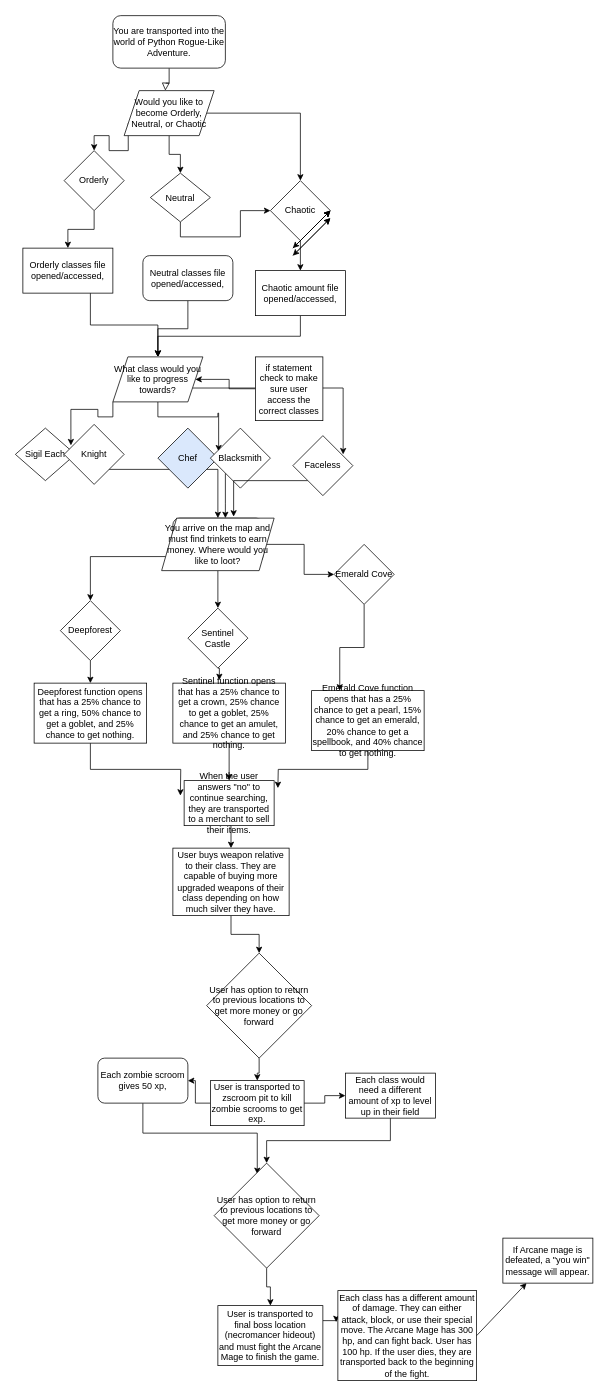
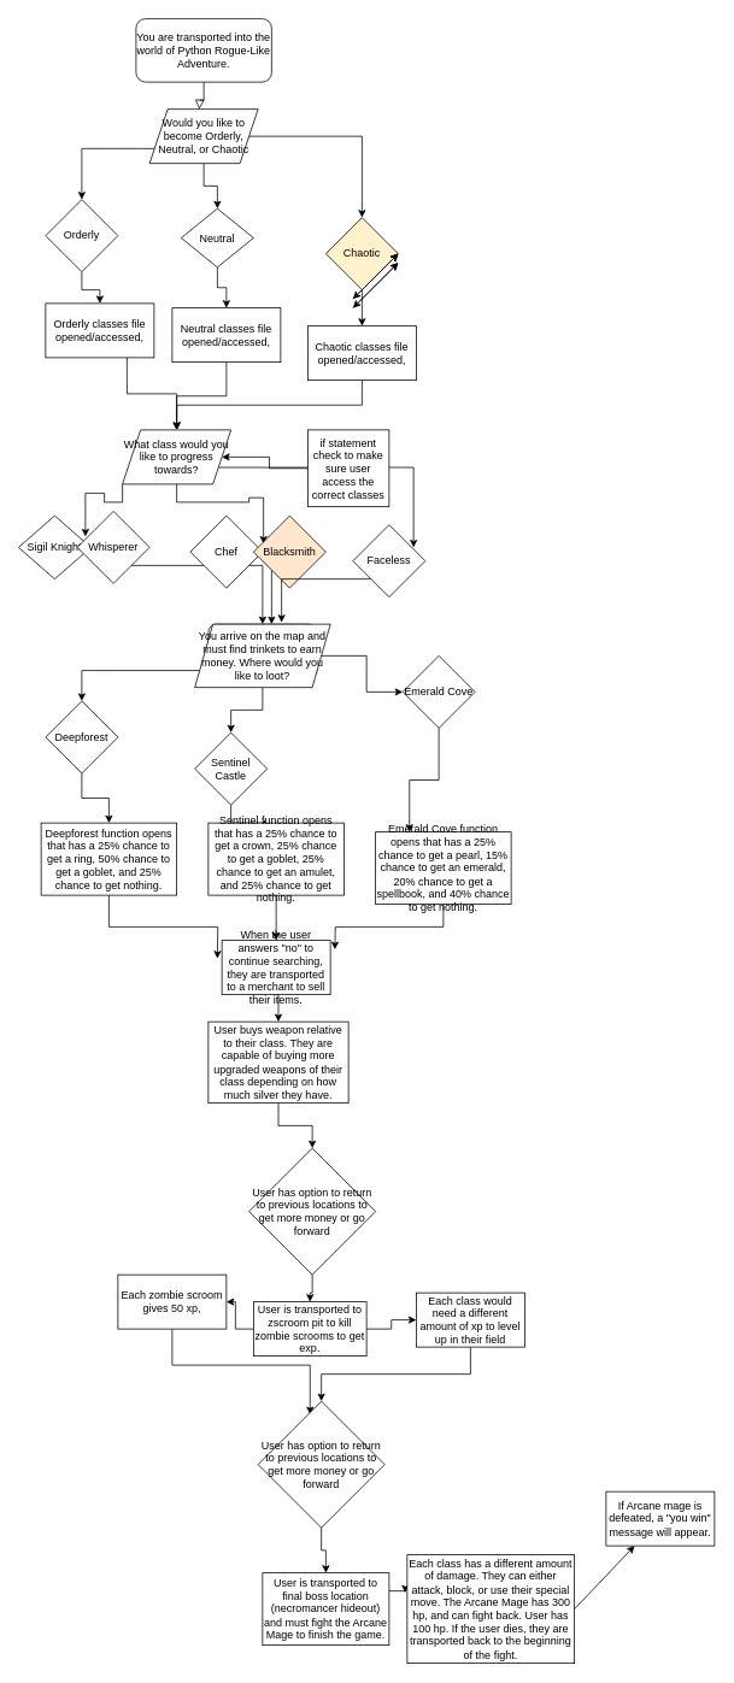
  <mxCell id="0" />
  <mxCell id="1" parent="0" />
  <mxCell id="2" value="" style="rounded=0;html=1;jettySize=auto;orthogonalLoop=1;fontSize=11;endArrow=block;endFill=0;endSize=8;strokeWidth=1;shadow=0;labelBackgroundColor=none;edgeStyle=orthogonalEdgeStyle;" parent="1" source="3" edge="1"><mxGeometry relative="1" as="geometry"><mxPoint x="220" y="120" as="targetPoint" /></mxGeometry></mxCell>
  <mxCell id="3" value="You are transported into the world of Python Rogue-Like Adventure." style="rounded=1;whiteSpace=wrap;html=1;fontSize=12;glass=0;strokeWidth=1;shadow=0;" parent="1" vertex="1"><mxGeometry x="150" y="20" width="150" height="70" as="geometry" /></mxCell>
  <mxCell id="4" style="edgeStyle=orthogonalEdgeStyle;rounded=0;orthogonalLoop=1;jettySize=auto;html=1;exitX=0.5;exitY=1;exitDx=0;exitDy=0;" edge="1" parent="1" source="5" target="17"><mxGeometry relative="1" as="geometry" /></mxCell>
- <mxCell id="5" value="Chaotic" style="rhombus;whiteSpace=wrap;html=1;" vertex="1" parent="1"><mxGeometry x="360" y="240" width="80" height="80" as="geometry" /></mxCell>
+ <mxCell id="5" value="Chaotic" style="rhombus;whiteSpace=wrap;html=1;fillColor=#fff2cc;" vertex="1" parent="1"><mxGeometry x="360" y="240" width="80" height="80" as="geometry" /></mxCell>
  <mxCell id="6" style="edgeStyle=orthogonalEdgeStyle;rounded=0;orthogonalLoop=1;jettySize=auto;html=1;exitX=1;exitY=0.5;exitDx=0;exitDy=0;" edge="1" parent="1" source="9" target="5"><mxGeometry relative="1" as="geometry" /></mxCell>
  <mxCell id="7" style="edgeStyle=orthogonalEdgeStyle;rounded=0;orthogonalLoop=1;jettySize=auto;html=1;exitX=0.5;exitY=1;exitDx=0;exitDy=0;" edge="1" parent="1" source="9" target="13"><mxGeometry relative="1" as="geometry" /></mxCell>
  <mxCell id="8" style="edgeStyle=orthogonalEdgeStyle;rounded=0;orthogonalLoop=1;jettySize=auto;html=1;exitX=0;exitY=0.75;exitDx=0;exitDy=0;" edge="1" parent="1" source="9" target="11"><mxGeometry relative="1" as="geometry" /></mxCell>
  <mxCell id="9" value="Would you like to become Orderly, Neutral, or Chaotic" style="shape=parallelogram;perimeter=parallelogramPerimeter;whiteSpace=wrap;html=1;fixedSize=1;" vertex="1" parent="1"><mxGeometry x="165" y="120" width="120" height="60" as="geometry" /></mxCell>
  <mxCell id="10" style="edgeStyle=orthogonalEdgeStyle;rounded=0;orthogonalLoop=1;jettySize=auto;html=1;exitX=0.5;exitY=1;exitDx=0;exitDy=0;" edge="1" parent="1" source="11" target="15"><mxGeometry relative="1" as="geometry"><mxPoint x="90" y="360" as="targetPoint" /></mxGeometry></mxCell>
- <mxCell id="11" value="Orderly" style="rhombus;whiteSpace=wrap;html=1;" vertex="1" parent="1"><mxGeometry x="85" y="200" width="80" height="80" as="geometry" /></mxCell>
- <mxCell id="12" style="edgeStyle=orthogonalEdgeStyle;rounded=0;orthogonalLoop=1;jettySize=auto;html=1;exitX=0.5;exitY=1;exitDx=0;exitDy=0;" edge="1" parent="1" source="13" target="5"><mxGeometry relative="1" as="geometry" /></mxCell>
+ <mxCell id="11" value="Orderly" style="rhombus;whiteSpace=wrap;html=1;" vertex="1" parent="1"><mxGeometry x="50" y="220" width="80" height="80" as="geometry" /></mxCell>
+ <mxCell id="12" style="edgeStyle=orthogonalEdgeStyle;rounded=0;orthogonalLoop=1;jettySize=auto;html=1;exitX=0.5;exitY=1;exitDx=0;exitDy=0;" edge="1" parent="1" source="13" target="19"><mxGeometry relative="1" as="geometry" /></mxCell>
  <mxCell id="13" value="Neutral" style="rhombus;whiteSpace=wrap;html=1;" vertex="1" parent="1"><mxGeometry x="200" y="230" width="80" height="65" as="geometry" /></mxCell>
  <mxCell id="14" style="edgeStyle=orthogonalEdgeStyle;rounded=0;orthogonalLoop=1;jettySize=auto;html=1;exitX=0.75;exitY=1;exitDx=0;exitDy=0;" edge="1" parent="1" source="15" target="25"><mxGeometry relative="1" as="geometry" /></mxCell>
- <mxCell id="15" value="Orderly classes file opened/accessed," style="rounded=0;whiteSpace=wrap;html=1;" vertex="1" parent="1"><mxGeometry x="30" y="330" width="120" height="60" as="geometry" /></mxCell>
+ <mxCell id="15" value="Orderly classes file opened/accessed," style="rounded=0;whiteSpace=wrap;html=1;" vertex="1" parent="1"><mxGeometry x="50" y="335" width="120" height="60" as="geometry" /></mxCell>
  <mxCell id="16" style="edgeStyle=orthogonalEdgeStyle;rounded=0;orthogonalLoop=1;jettySize=auto;html=1;exitX=0.5;exitY=1;exitDx=0;exitDy=0;" edge="1" parent="1" source="17" target="25"><mxGeometry relative="1" as="geometry" /></mxCell>
- <mxCell id="17" value="Chaotic amount file opened/accessed," style="rounded=0;whiteSpace=wrap;html=1;" vertex="1" parent="1"><mxGeometry x="340" y="360" width="120" height="60" as="geometry" /></mxCell>
+ <mxCell id="17" value="Chaotic classes file opened/accessed," style="rounded=0;whiteSpace=wrap;html=1;" vertex="1" parent="1"><mxGeometry x="340" y="360" width="120" height="60" as="geometry" /></mxCell>
  <mxCell id="18" style="edgeStyle=orthogonalEdgeStyle;rounded=0;orthogonalLoop=1;jettySize=auto;html=1;exitX=0.5;exitY=1;exitDx=0;exitDy=0;" edge="1" parent="1" source="19" target="25"><mxGeometry relative="1" as="geometry" /></mxCell>
- <mxCell id="19" value="Neutral classes file opened/accessed," style="whiteSpace=wrap;html=1;rounded=1;" vertex="1" parent="1"><mxGeometry x="190" y="340" width="120" height="60" as="geometry" /></mxCell>
+ <mxCell id="19" value="Neutral classes file opened/accessed," style="rounded=0;whiteSpace=wrap;html=1;" vertex="1" parent="1"><mxGeometry x="190" y="340" width="120" height="60" as="geometry" /></mxCell>
  <mxCell id="20" value="" style="endArrow=classic;html=1;rounded=0;" edge="1" parent="1"><mxGeometry width="50" height="50" relative="1" as="geometry"><mxPoint x="390" y="340" as="sourcePoint" /><mxPoint x="440" y="290" as="targetPoint" /></mxGeometry></mxCell>
  <mxCell id="21" value="" style="endArrow=classic;startArrow=classic;html=1;rounded=0;" edge="1" parent="1"><mxGeometry width="50" height="50" relative="1" as="geometry"><mxPoint x="390" y="340" as="sourcePoint" /><mxPoint x="440" y="290" as="targetPoint" /></mxGeometry></mxCell>
  <mxCell id="22" style="edgeStyle=orthogonalEdgeStyle;rounded=0;orthogonalLoop=1;jettySize=auto;html=1;exitX=0;exitY=1;exitDx=0;exitDy=0;entryX=0.113;entryY=0.35;entryDx=0;entryDy=0;entryPerimeter=0;" edge="1" parent="1" source="25" target="33"><mxGeometry relative="1" as="geometry" /></mxCell>
  <mxCell id="23" style="edgeStyle=orthogonalEdgeStyle;rounded=0;orthogonalLoop=1;jettySize=auto;html=1;exitX=0.5;exitY=1;exitDx=0;exitDy=0;entryX=0.138;entryY=0.388;entryDx=0;entryDy=0;entryPerimeter=0;" edge="1" parent="1" source="25" target="36"><mxGeometry relative="1" as="geometry" /></mxCell>
  <mxCell id="24" style="edgeStyle=orthogonalEdgeStyle;rounded=0;orthogonalLoop=1;jettySize=auto;html=1;exitX=1;exitY=0.75;exitDx=0;exitDy=0;entryX=0.838;entryY=0.313;entryDx=0;entryDy=0;entryPerimeter=0;" edge="1" parent="1" source="25" target="38"><mxGeometry relative="1" as="geometry" /></mxCell>
- <mxCell id="25" value="What class would you like to progress towards?" style="shape=parallelogram;perimeter=parallelogramPerimeter;whiteSpace=wrap;html=1;fixedSize=1;" vertex="1" parent="1"><mxGeometry x="150" y="475" width="120" height="60" as="geometry" /></mxCell>
+ <mxCell id="25" value="What class would you like to progress towards?" style="shape=parallelogram;perimeter=parallelogramPerimeter;whiteSpace=wrap;html=1;fixedSize=1;" vertex="1" parent="1"><mxGeometry x="135" y="475" width="120" height="60" as="geometry" /></mxCell>
  <mxCell id="26" value="" style="endArrow=classic;startArrow=classic;html=1;rounded=0;" edge="1" parent="1"><mxGeometry width="50" height="50" relative="1" as="geometry"><mxPoint x="390" y="330" as="sourcePoint" /><mxPoint x="440" y="280" as="targetPoint" /></mxGeometry></mxCell>
  <mxCell id="27" value="" style="endArrow=classic;html=1;rounded=0;" edge="1" parent="1"><mxGeometry width="50" height="50" relative="1" as="geometry"><mxPoint x="390" y="330" as="sourcePoint" /><mxPoint x="440" y="280" as="targetPoint" /></mxGeometry></mxCell>
  <mxCell id="28" value="" style="endArrow=classic;html=1;rounded=0;" edge="1" parent="1"><mxGeometry width="50" height="50" relative="1" as="geometry"><mxPoint x="390" y="330" as="sourcePoint" /><mxPoint x="440" y="280" as="targetPoint" /></mxGeometry></mxCell>
  <mxCell id="29" style="edgeStyle=orthogonalEdgeStyle;rounded=0;orthogonalLoop=1;jettySize=auto;html=1;" edge="1" parent="1" source="30" target="25"><mxGeometry relative="1" as="geometry" /></mxCell>
  <mxCell id="30" value="if statement check to make sure user access the correct classes" style="rounded=0;whiteSpace=wrap;html=1;" vertex="1" parent="1"><mxGeometry x="340" y="475" width="90" height="85" as="geometry" /></mxCell>
- <mxCell id="31" value="Sigil Each" style="rhombus;whiteSpace=wrap;html=1;" vertex="1" parent="1"><mxGeometry x="20" y="570" width="80" height="70" as="geometry" /></mxCell>
+ <mxCell id="31" value="Sigil Knight" style="rhombus;whiteSpace=wrap;html=1;" vertex="1" parent="1"><mxGeometry x="20" y="570" width="80" height="70" as="geometry" /></mxCell>
  <mxCell id="32" style="edgeStyle=orthogonalEdgeStyle;rounded=0;orthogonalLoop=1;jettySize=auto;html=1;exitX=0;exitY=1;exitDx=0;exitDy=0;" edge="1" parent="1" source="33" target="39"><mxGeometry relative="1" as="geometry" /></mxCell>
- <mxCell id="33" value="Knight" style="rhombus;whiteSpace=wrap;html=1;" vertex="1" parent="1"><mxGeometry x="85" y="565" width="80" height="80" as="geometry" /></mxCell>
- <mxCell id="34" value="Chef" style="rhombus;whiteSpace=wrap;html=1;fillColor=#dae8fc;" vertex="1" parent="1"><mxGeometry x="210" y="570" width="80" height="80" as="geometry" /></mxCell>
+ <mxCell id="33" value="Whisperer" style="rhombus;whiteSpace=wrap;html=1;" vertex="1" parent="1"><mxGeometry x="85" y="565" width="80" height="80" as="geometry" /></mxCell>
+ <mxCell id="34" value="Chef" style="rhombus;whiteSpace=wrap;html=1;" vertex="1" parent="1"><mxGeometry x="210" y="570" width="80" height="80" as="geometry" /></mxCell>
  <mxCell id="35" style="edgeStyle=orthogonalEdgeStyle;rounded=0;orthogonalLoop=1;jettySize=auto;html=1;exitX=0;exitY=1;exitDx=0;exitDy=0;" edge="1" parent="1" source="36"><mxGeometry relative="1" as="geometry"><mxPoint x="300" y="690" as="targetPoint" /></mxGeometry></mxCell>
- <mxCell id="36" value="Blacksmith" style="rhombus;whiteSpace=wrap;html=1;" vertex="1" parent="1"><mxGeometry x="280" y="570" width="80" height="80" as="geometry" /></mxCell>
+ <mxCell id="36" value="Blacksmith" style="rhombus;whiteSpace=wrap;html=1;fillColor=#ffe6cc;" vertex="1" parent="1"><mxGeometry x="280" y="570" width="80" height="80" as="geometry" /></mxCell>
  <mxCell id="37" style="edgeStyle=orthogonalEdgeStyle;rounded=0;orthogonalLoop=1;jettySize=auto;html=1;exitX=0;exitY=1;exitDx=0;exitDy=0;entryX=0.675;entryY=-0.033;entryDx=0;entryDy=0;entryPerimeter=0;" edge="1" parent="1" source="38" target="39"><mxGeometry relative="1" as="geometry" /></mxCell>
  <mxCell id="38" value="Faceless" style="rhombus;whiteSpace=wrap;html=1;" vertex="1" parent="1"><mxGeometry x="390" y="580" width="80" height="80" as="geometry" /></mxCell>
  <mxCell id="39" value="You arrive on the map and must find trinkets to earn money." style="rounded=1;whiteSpace=wrap;html=1;" vertex="1" parent="1"><mxGeometry x="230" y="690" width="120" height="60" as="geometry" /></mxCell>
  <mxCell id="40" style="edgeStyle=orthogonalEdgeStyle;rounded=0;orthogonalLoop=1;jettySize=auto;html=1;exitX=0;exitY=0.75;exitDx=0;exitDy=0;entryX=0.5;entryY=0;entryDx=0;entryDy=0;" edge="1" parent="1" source="43" target="47"><mxGeometry relative="1" as="geometry" /></mxCell>
  <mxCell id="41" style="edgeStyle=orthogonalEdgeStyle;rounded=0;orthogonalLoop=1;jettySize=auto;html=1;exitX=0.5;exitY=1;exitDx=0;exitDy=0;entryX=0.5;entryY=0;entryDx=0;entryDy=0;" edge="1" parent="1" source="43" target="49"><mxGeometry relative="1" as="geometry" /></mxCell>
  <mxCell id="42" style="edgeStyle=orthogonalEdgeStyle;rounded=0;orthogonalLoop=1;jettySize=auto;html=1;exitX=1;exitY=0.5;exitDx=0;exitDy=0;" edge="1" parent="1" source="43" target="45"><mxGeometry relative="1" as="geometry" /></mxCell>
  <mxCell id="43" value="You arrive on the map and must find trinkets to earn money. Where would you like to loot?" style="shape=parallelogram;perimeter=parallelogramPerimeter;whiteSpace=wrap;html=1;fixedSize=1;" vertex="1" parent="1"><mxGeometry x="215" y="690" width="150" height="70" as="geometry" /></mxCell>
  <mxCell id="44" style="edgeStyle=orthogonalEdgeStyle;rounded=0;orthogonalLoop=1;jettySize=auto;html=1;exitX=0.5;exitY=1;exitDx=0;exitDy=0;entryX=0.25;entryY=0;entryDx=0;entryDy=0;" edge="1" parent="1" source="45" target="55"><mxGeometry relative="1" as="geometry" /></mxCell>
  <mxCell id="45" value="Emerald Cove" style="rhombus;whiteSpace=wrap;html=1;" vertex="1" parent="1"><mxGeometry x="445" y="725" width="80" height="80" as="geometry" /></mxCell>
  <mxCell id="46" style="edgeStyle=orthogonalEdgeStyle;rounded=0;orthogonalLoop=1;jettySize=auto;html=1;exitX=0.5;exitY=1;exitDx=0;exitDy=0;entryX=0.5;entryY=0;entryDx=0;entryDy=0;" edge="1" parent="1" source="47" target="51"><mxGeometry relative="1" as="geometry" /></mxCell>
- <mxCell id="47" value="Deepforest" style="rhombus;whiteSpace=wrap;html=1;" vertex="1" parent="1"><mxGeometry x="80" y="800" width="80" height="80" as="geometry" /></mxCell>
+ <mxCell id="47" value="Deepforest" style="rhombus;whiteSpace=wrap;html=1;" vertex="1" parent="1"><mxGeometry x="50" y="775" width="80" height="80" as="geometry" /></mxCell>
  <mxCell id="48" style="edgeStyle=orthogonalEdgeStyle;rounded=0;orthogonalLoop=1;jettySize=auto;html=1;exitX=0.5;exitY=1;exitDx=0;exitDy=0;entryX=0.413;entryY=-0.05;entryDx=0;entryDy=0;entryPerimeter=0;" edge="1" parent="1" source="49" target="53"><mxGeometry relative="1" as="geometry" /></mxCell>
- <mxCell id="49" value="Sentinel Castle" style="rhombus;whiteSpace=wrap;html=1;" vertex="1" parent="1"><mxGeometry x="250" y="810" width="80" height="80" as="geometry" /></mxCell>
+ <mxCell id="49" value="Sentinel Castle" style="rhombus;whiteSpace=wrap;html=1;" vertex="1" parent="1"><mxGeometry x="215" y="810" width="80" height="80" as="geometry" /></mxCell>
  <mxCell id="50" style="edgeStyle=orthogonalEdgeStyle;rounded=0;orthogonalLoop=1;jettySize=auto;html=1;exitX=0.5;exitY=1;exitDx=0;exitDy=0;" edge="1" parent="1" source="51"><mxGeometry relative="1" as="geometry"><mxPoint x="240" y="1060" as="targetPoint" /></mxGeometry></mxCell>
  <mxCell id="51" value="Deepforest function opens that has a 25% chance to get a ring, 50% chance to get a goblet, and 25% chance to get nothing." style="rounded=0;whiteSpace=wrap;html=1;" vertex="1" parent="1"><mxGeometry x="45" y="910" width="150" height="80" as="geometry" /></mxCell>
  <mxCell id="52" style="edgeStyle=orthogonalEdgeStyle;rounded=0;orthogonalLoop=1;jettySize=auto;html=1;exitX=0.5;exitY=1;exitDx=0;exitDy=0;" edge="1" parent="1" source="53" target="57"><mxGeometry relative="1" as="geometry" /></mxCell>
  <mxCell id="53" value="Sentinel function opens that has a 25% chance to get a crown, 25% chance to get a goblet, 25% chance to get an amulet, and 25% chance to get nothing." style="rounded=0;whiteSpace=wrap;html=1;" vertex="1" parent="1"><mxGeometry x="230" y="910" width="150" height="80" as="geometry" /></mxCell>
  <mxCell id="54" style="edgeStyle=orthogonalEdgeStyle;rounded=0;orthogonalLoop=1;jettySize=auto;html=1;exitX=0.5;exitY=1;exitDx=0;exitDy=0;" edge="1" parent="1" source="55"><mxGeometry relative="1" as="geometry"><mxPoint x="370" y="1050" as="targetPoint" /></mxGeometry></mxCell>
  <mxCell id="55" value="Emerald Cove function opens that has a 25% chance to get a pearl, 15% chance to get an emerald, 20% chance to get a spellbook, and 40% chance to get nothing." style="rounded=0;whiteSpace=wrap;html=1;" vertex="1" parent="1"><mxGeometry x="415" y="920" width="150" height="80" as="geometry" /></mxCell>
  <mxCell id="56" style="edgeStyle=orthogonalEdgeStyle;rounded=0;orthogonalLoop=1;jettySize=auto;html=1;exitX=0.5;exitY=1;exitDx=0;exitDy=0;entryX=0.5;entryY=0;entryDx=0;entryDy=0;" edge="1" parent="1" source="57" target="59"><mxGeometry relative="1" as="geometry" /></mxCell>
  <mxCell id="57" value="When the user answers &quot;no&quot; to continue searching, they are transported to a merchant to sell their items." style="rounded=0;whiteSpace=wrap;html=1;" vertex="1" parent="1"><mxGeometry x="245" y="1040" width="120" height="60" as="geometry" /></mxCell>
  <mxCell id="58" style="edgeStyle=orthogonalEdgeStyle;rounded=0;orthogonalLoop=1;jettySize=auto;html=1;" edge="1" parent="1" source="59" target="61"><mxGeometry relative="1" as="geometry" /></mxCell>
  <mxCell id="59" value="User buys weapon relative to their class. They are capable of buying more upgraded weapons of their class depending on how much silver they have." style="rounded=0;whiteSpace=wrap;html=1;" vertex="1" parent="1"><mxGeometry x="230" y="1130" width="155" height="90" as="geometry" /></mxCell>
  <mxCell id="60" style="edgeStyle=orthogonalEdgeStyle;rounded=0;orthogonalLoop=1;jettySize=auto;html=1;exitX=0.5;exitY=1;exitDx=0;exitDy=0;" edge="1" parent="1" source="61" target="64"><mxGeometry relative="1" as="geometry" /></mxCell>
  <mxCell id="61" value="User has option to return to previous locations to get more money or go forward" style="rhombus;whiteSpace=wrap;html=1;" vertex="1" parent="1"><mxGeometry x="275" y="1270" width="140" height="140" as="geometry" /></mxCell>
  <mxCell id="62" style="edgeStyle=orthogonalEdgeStyle;rounded=0;orthogonalLoop=1;jettySize=auto;html=1;entryX=1;entryY=0.5;entryDx=0;entryDy=0;" edge="1" parent="1" source="64" target="66"><mxGeometry relative="1" as="geometry" /></mxCell>
  <mxCell id="63" style="edgeStyle=orthogonalEdgeStyle;rounded=0;orthogonalLoop=1;jettySize=auto;html=1;" edge="1" parent="1" source="64" target="68"><mxGeometry relative="1" as="geometry" /></mxCell>
  <mxCell id="64" value="User is transported to zscroom pit to kill zombie scrooms to get exp." style="rounded=0;whiteSpace=wrap;html=1;" vertex="1" parent="1"><mxGeometry x="280" y="1440" width="125" height="60" as="geometry" /></mxCell>
  <mxCell id="65" style="edgeStyle=orthogonalEdgeStyle;rounded=0;orthogonalLoop=1;jettySize=auto;html=1;exitX=0.5;exitY=1;exitDx=0;exitDy=0;entryX=0.411;entryY=0.104;entryDx=0;entryDy=0;entryPerimeter=0;" edge="1" parent="1" source="66" target="70"><mxGeometry relative="1" as="geometry"><mxPoint x="340" y="1510" as="targetPoint" /></mxGeometry></mxCell>
- <mxCell id="66" value="Each zombie scroom gives 50 xp," style="whiteSpace=wrap;html=1;rounded=1;" vertex="1" parent="1"><mxGeometry x="130.004" y="1410" width="120" height="60" as="geometry" /></mxCell>
+ <mxCell id="66" value="Each zombie scroom gives 50 xp," style="rounded=0;whiteSpace=wrap;html=1;" vertex="1" parent="1"><mxGeometry x="130.004" y="1410" width="120" height="60" as="geometry" /></mxCell>
  <mxCell id="67" style="edgeStyle=orthogonalEdgeStyle;rounded=0;orthogonalLoop=1;jettySize=auto;html=1;exitX=0.5;exitY=1;exitDx=0;exitDy=0;" edge="1" parent="1" source="68" target="70"><mxGeometry relative="1" as="geometry"><mxPoint x="360" y="1520" as="targetPoint" /></mxGeometry></mxCell>
  <mxCell id="68" value="Each class would need a different amount of xp to level up in their field" style="rounded=0;whiteSpace=wrap;html=1;" vertex="1" parent="1"><mxGeometry x="460" y="1430" width="120" height="60" as="geometry" /></mxCell>
  <mxCell id="69" style="edgeStyle=orthogonalEdgeStyle;rounded=0;orthogonalLoop=1;jettySize=auto;html=1;exitX=0.5;exitY=1;exitDx=0;exitDy=0;entryX=0.5;entryY=0;entryDx=0;entryDy=0;" edge="1" parent="1" source="70" target="72"><mxGeometry relative="1" as="geometry" /></mxCell>
  <mxCell id="70" value="User has option to return to previous locations to get more money or go forward" style="rhombus;whiteSpace=wrap;html=1;" vertex="1" parent="1"><mxGeometry x="285" y="1550" width="140" height="140" as="geometry" /></mxCell>
  <mxCell id="71" style="edgeStyle=orthogonalEdgeStyle;rounded=0;orthogonalLoop=1;jettySize=auto;html=1;exitX=1;exitY=0.25;exitDx=0;exitDy=0;entryX=-0.012;entryY=0.35;entryDx=0;entryDy=0;entryPerimeter=0;" edge="1" parent="1" source="72" target="73"><mxGeometry relative="1" as="geometry" /></mxCell>
  <mxCell id="72" value="User is transported to final boss location (necromancer hideout) and must fight the Arcane Mage to finish the game." style="rounded=0;whiteSpace=wrap;html=1;" vertex="1" parent="1"><mxGeometry x="290" y="1740" width="140" height="80" as="geometry" /></mxCell>
  <mxCell id="73" value="Each class has a different amount of damage. They can either attack, block, or use their special move. The Arcane Mage has 300 hp, and can fight back. User has 100 hp. If the user dies, they are transported back to the beginning of the fight." style="rounded=0;whiteSpace=wrap;html=1;" vertex="1" parent="1"><mxGeometry x="450" y="1720" width="185" height="120" as="geometry" /></mxCell>
  <mxCell id="74" value="" style="endArrow=classic;html=1;rounded=0;" edge="1" parent="1" target="75"><mxGeometry width="50" height="50" relative="1" as="geometry"><mxPoint x="635" y="1780" as="sourcePoint" /><mxPoint x="685" y="1730" as="targetPoint" /></mxGeometry></mxCell>
  <mxCell id="75" value="If Arcane mage is defeated, a &quot;you win&quot; message will appear." style="rounded=0;whiteSpace=wrap;html=1;" vertex="1" parent="1"><mxGeometry x="670" y="1650" width="120" height="60" as="geometry" /></mxCell>
